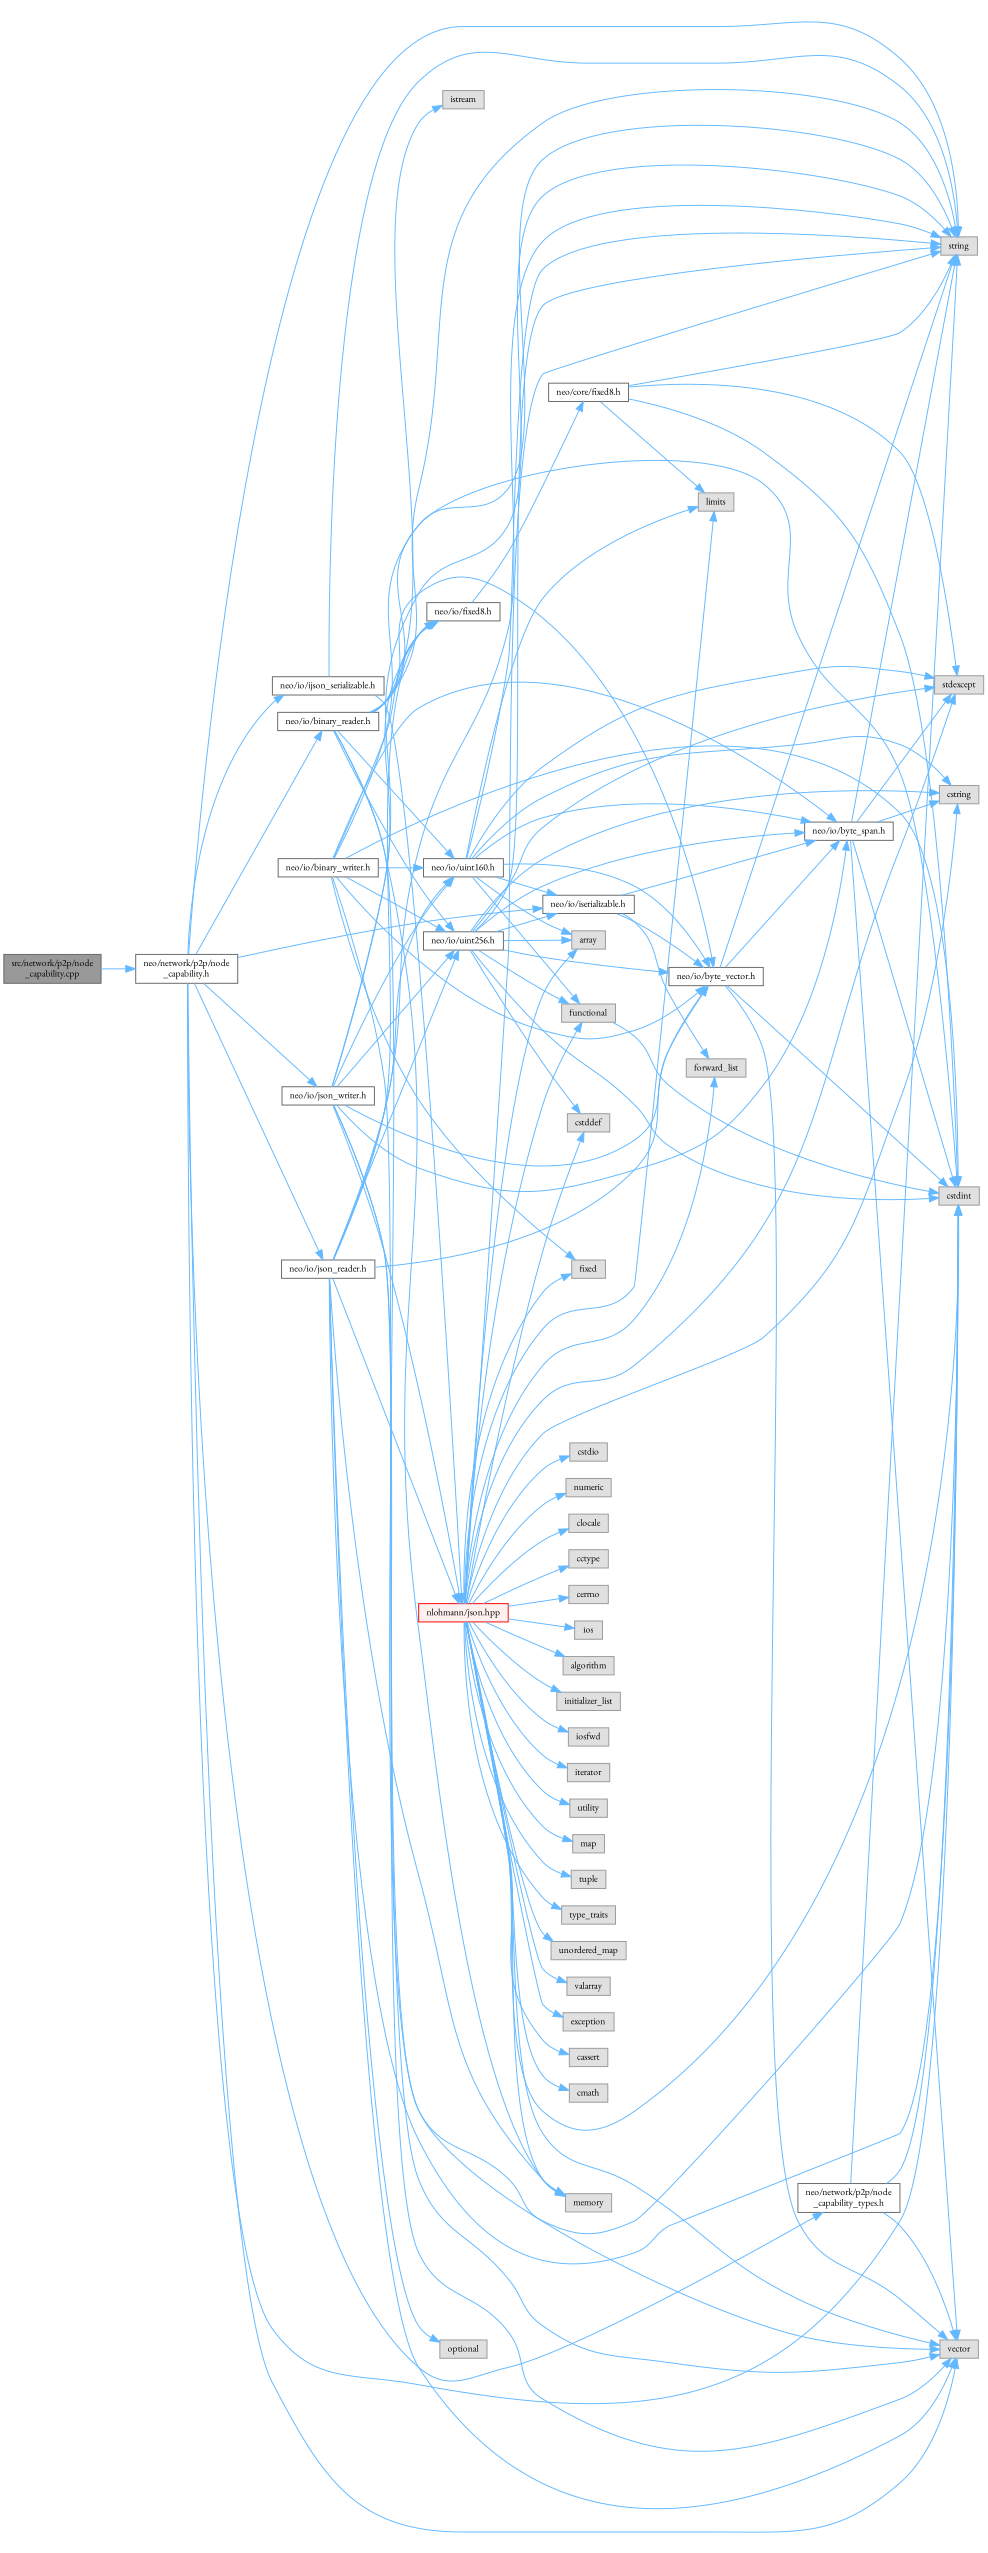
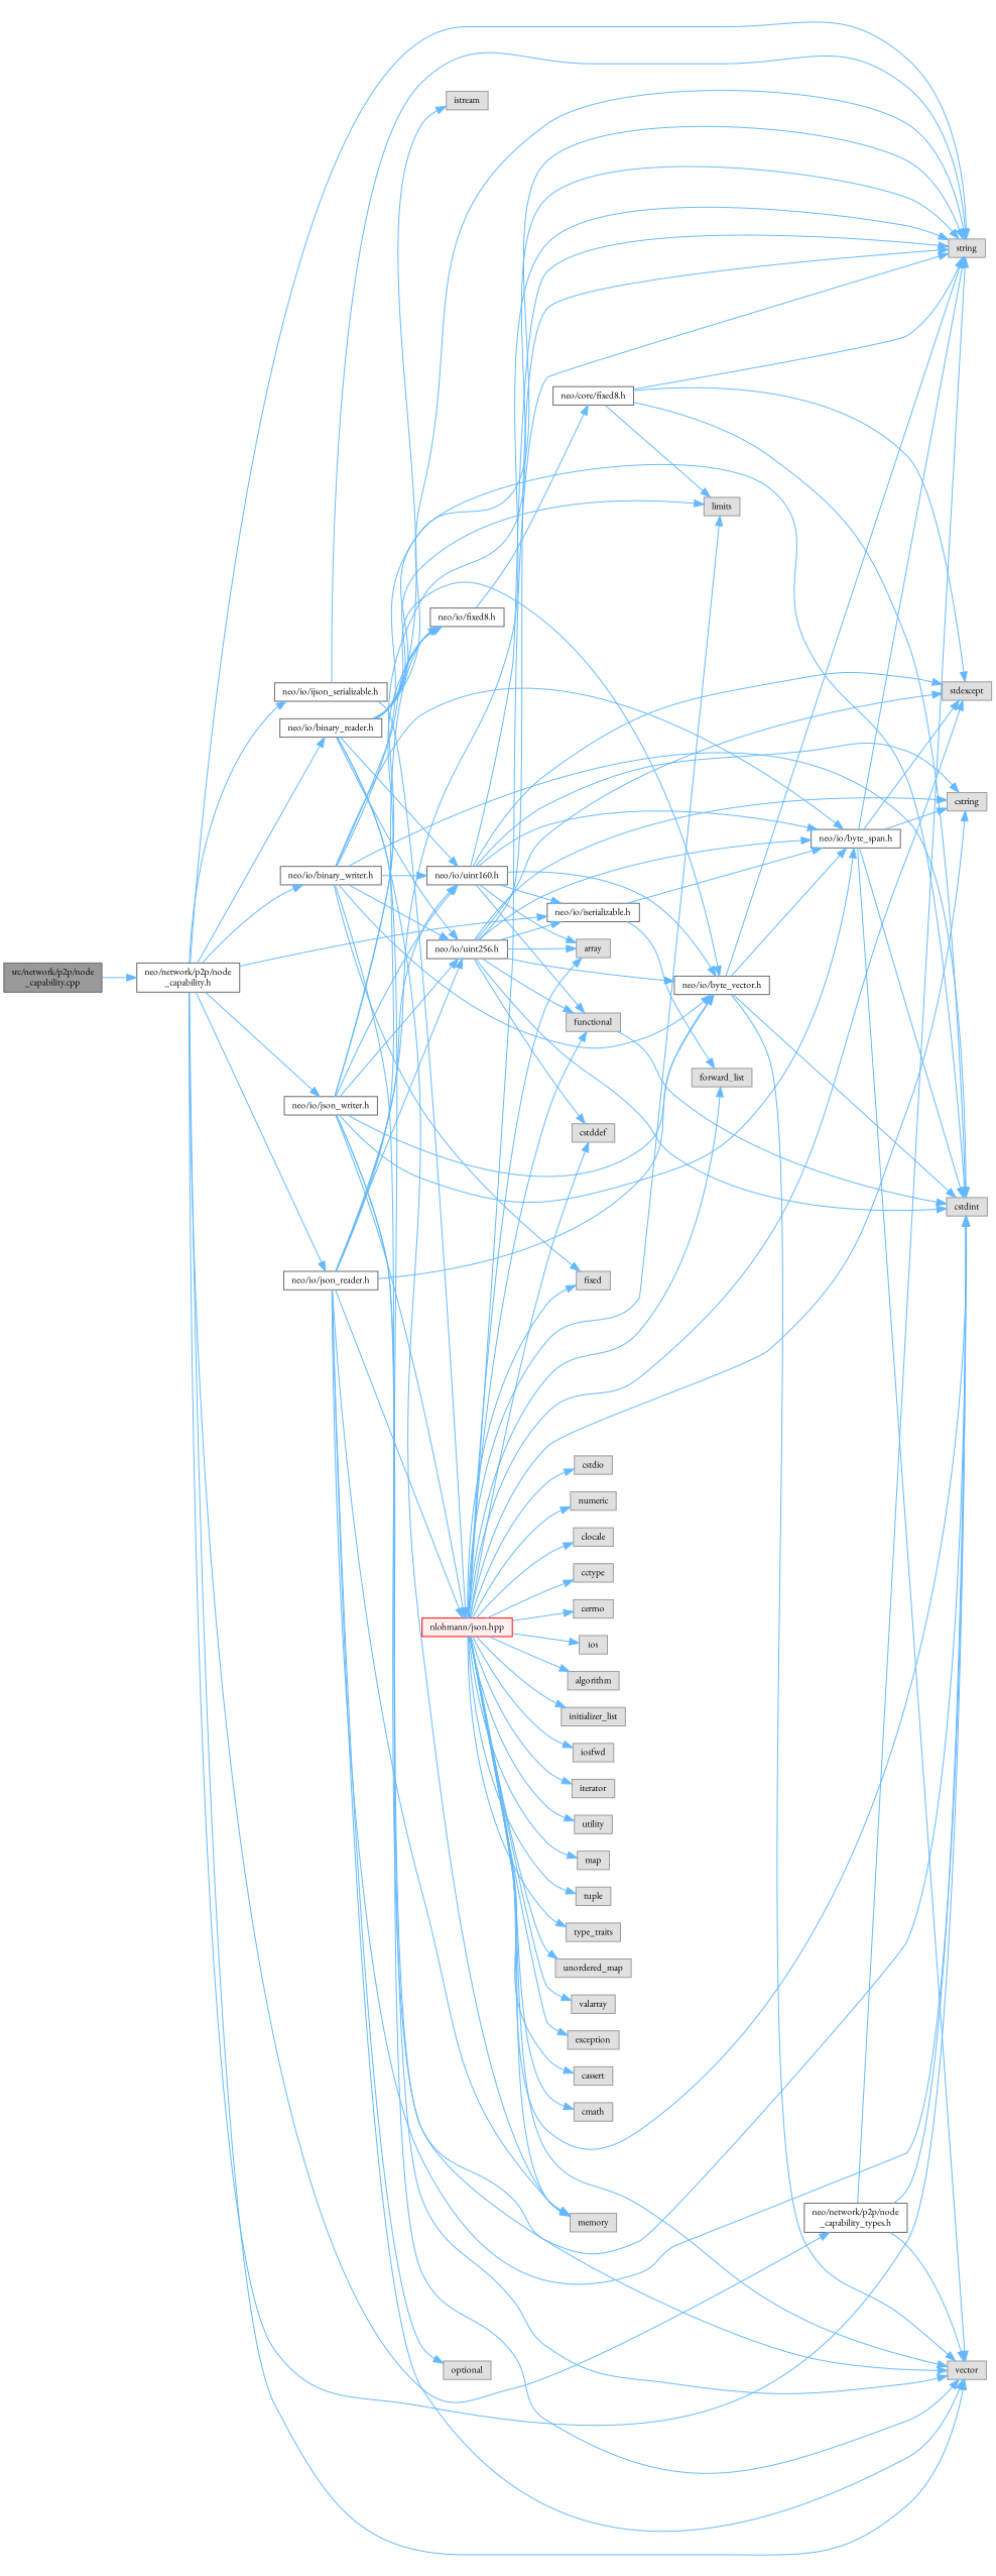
  digraph {
    fontname="EB Garamond"
    rankdir=LR
    node [color=grey60 fillcolor="#E0E0E0" fontname="EB Garamond" fontsize=10 shape=box style=filled]
    edge [color=steelblue1 fontname="EB Garamond" fontsize=10 labelfontname=Helvetica labelfontsize=10 style=solid]
    n1 [color=gray40 fillcolor=grey60 fontcolor=black height=0.2 label="src/network/p2p/node\l_capability.cpp" width=0.4]
    n2 [color=grey40 fillcolor=white height=0.2 label="neo/network/p2p/node\l_capability.h" width=0.4]
    n3 [color=grey40 fillcolor=white height=0.2 label="neo/io/binary_reader.h" width=0.4]
    n4 [height=0.2 label=cstdint width=0.4]
    n5 [height=0.2 label=string width=0.4]
    n6 [height=0.2 label=vector width=0.4]
    n7 [color=grey40 fillcolor=white height=0.2 label="neo/io/iserializable.h" width=0.4]
    n8 [color=grey40 fillcolor=white height=0.2 label="neo/io/binary_writer.h" width=0.4]
    n9 [color=grey40 fillcolor=white height=0.2 label="neo/io/ijson_serializable.h" width=0.4]
    n10 [color=grey40 fillcolor=white height=0.2 label="neo/io/json_reader.h" width=0.4]
    n11 [color=grey40 fillcolor=white height=0.2 label="neo/io/json_writer.h" width=0.4]
    n12 [color=grey40 fillcolor=white height=0.2 label="neo/network/p2p/node\l_capability_types.h" width=0.4]
    n13 [color=grey40 fillcolor=white height=0.2 label="neo/io/byte_vector.h" width=0.4]
    n14 [color=grey40 fillcolor=white height=0.2 label="neo/io/fixed8.h" width=0.4]
    n15 [height=0.2 label=limits width=0.4]
    n16 [color=grey40 fillcolor=white height=0.2 label="neo/io/uint160.h" width=0.4]
    n17 [height=0.2 label=memory width=0.4]
    n18 [color=grey40 fillcolor=white height=0.2 label="neo/io/uint256.h" width=0.4]
    n19 [height=0.2 label=istream width=0.4]
    n20 [color=grey40 fillcolor=white height=0.2 label="neo/io/byte_span.h" width=0.4]
    n21 [height=0.2 label=forward_list width=0.4]
    n22 [height=0.2 label=fixed width=0.4]
    n23 [color=red fillcolor="#FFF0F0" height=0.2 label="nlohmann/json.hpp" width=0.4]
    n24 [height=0.2 label=optional width=0.4]
    n25 [color=grey40 fillcolor=white height=0.2 label="neo/core/fixed8.h" width=0.4]
    n26 [height=0.2 label=cstring width=0.4]
    n27 [height=0.2 label=stdexcept width=0.4]
    n28 [height=0.2 label=array width=0.4]
    n29 [height=0.2 label=functional width=0.4]
    n30 [height=0.2 label=cstddef width=0.4]
    n31 [height=0.2 label=algorithm width=0.4]
    n32 [height=0.2 label=initializer_list width=0.4]
    n33 [height=0.2 label=iosfwd width=0.4]
    n34 [height=0.2 label=iterator width=0.4]
    n35 [height=0.2 label=utility width=0.4]
    n36 [height=0.2 label=map width=0.4]
    n37 [height=0.2 label=tuple width=0.4]
    n38 [height=0.2 label=type_traits width=0.4]
    n39 [height=0.2 label=unordered_map width=0.4]
    n40 [height=0.2 label=valarray width=0.4]
    n41 [height=0.2 label=exception width=0.4]
    n42 [height=0.2 label=cassert width=0.4]
    n43 [height=0.2 label=cmath width=0.4]
    n44 [height=0.2 label=cstdio width=0.4]
    n45 [height=0.2 label=numeric width=0.4]
    n46 [height=0.2 label=clocale width=0.4]
    n47 [height=0.2 label=cctype width=0.4]
    n48 [height=0.2 label=cerrno width=0.4]
    n49 [height=0.2 label=ios width=0.4]
    n1 -> n2
    n2 -> n3
    n2 -> n4
    n2 -> n5
    n2 -> n6
    n2 -> n7
+   n2 -> n8
    n2 -> n9
    n2 -> n10
    n2 -> n11
    n2 -> n12
    n3 -> n4
    n3 -> n5
    n3 -> n6
    n3 -> n13
    n3 -> n14
-   n16 -> n15
+   n3 -> n15
    n3 -> n16
    n3 -> n17
    n3 -> n18
    n3 -> n19
-   n7 -> n13
    n7 -> n20
    n7 -> n21
    n8 -> n4
    n8 -> n5
    n8 -> n6
    n8 -> n13
    n8 -> n14
    n8 -> n16
    n8 -> n18
    n8 -> n20
    n8 -> n22
    n9 -> n5
    n9 -> n23
    n10 -> n4
    n10 -> n5
    n10 -> n6
    n10 -> n13
    n10 -> n14
    n10 -> n16
    n10 -> n17
    n10 -> n18
    n10 -> n23
    n10 -> n24
    n11 -> n4
    n11 -> n5
    n11 -> n6
    n11 -> n13
    n11 -> n14
    n11 -> n16
    n11 -> n18
    n11 -> n20
    n11 -> n23
    n12 -> n4
    n12 -> n5
    n12 -> n6
    n13 -> n4
    n13 -> n5
    n13 -> n6
    n13 -> n20
    n14 -> n25
    n16 -> n5
    n16 -> n7
    n16 -> n13
    n16 -> n20
    n16 -> n26
    n16 -> n27
    n16 -> n28
    n16 -> n29
    n18 -> n4
    n18 -> n5
    n18 -> n7
    n18 -> n13
    n18 -> n20
    n18 -> n26
    n18 -> n27
    n18 -> n28
    n18 -> n29
    n18 -> n30
    n20 -> n4
    n20 -> n5
    n20 -> n6
    n20 -> n26
    n20 -> n27
    n23 -> n4
    n23 -> n5
    n23 -> n6
    n23 -> n15
    n23 -> n17
    n23 -> n21
    n23 -> n22
    n23 -> n26
    n23 -> n27
    n23 -> n28
    n23 -> n29
    n23 -> n30
    n23 -> n31
    n23 -> n32
    n23 -> n33
    n23 -> n34
    n23 -> n35
    n23 -> n36
    n23 -> n37
    n23 -> n38
    n23 -> n39
    n23 -> n40
    n23 -> n41
    n23 -> n42
    n23 -> n43
    n23 -> n44
    n23 -> n45
    n23 -> n46
    n23 -> n47
    n23 -> n48
    n23 -> n49
    n25 -> n4
    n25 -> n5
    n25 -> n15
    n25 -> n27
    n29 -> n4
  }
